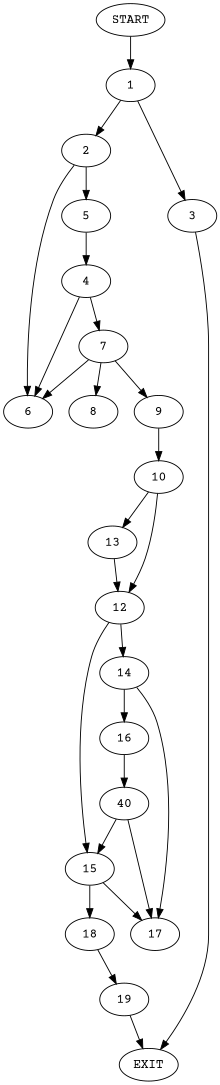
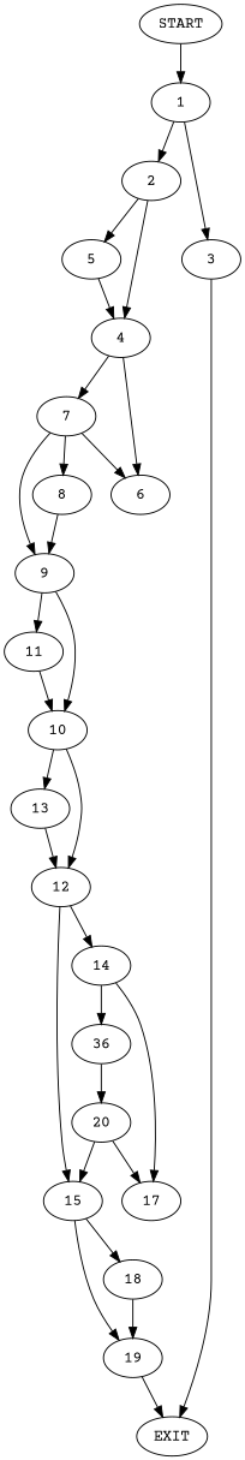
  digraph {
    fontname="Courier Prime"
    node [fontname="Courier Prime"]
    edge [fontname="Courier Prime"]
    n1 [label=START]
    1
    2
    3
    n5 [label=EXIT]
    4
    5
    6
    7
    8
    9
    10
+   11
    12
    13
    14
    15
-   16
+   16 [label=36]
    17
    18
    19
-   20 [label=40]
+   20
    n1 -> 1
    1 -> 2
    1 -> 3
-   2 -> 6
+   2 -> 4
    2 -> 5
    3 -> n5
    4 -> 6
    4 -> 7
    5 -> 4
    7 -> 6
    7 -> 8
    7 -> 9
+   8 -> 9
    9 -> 10
+   9 -> 11
    10 -> 12
    10 -> 13
+   11 -> 10
    12 -> 14
    12 -> 15
    13 -> 12
    14 -> 16
    14 -> 17
    15 -> 18
-   15 -> 17
+   15 -> 19
    16 -> 20
    18 -> 19
    19 -> n5
    20 -> 15
    20 -> 17
  }
